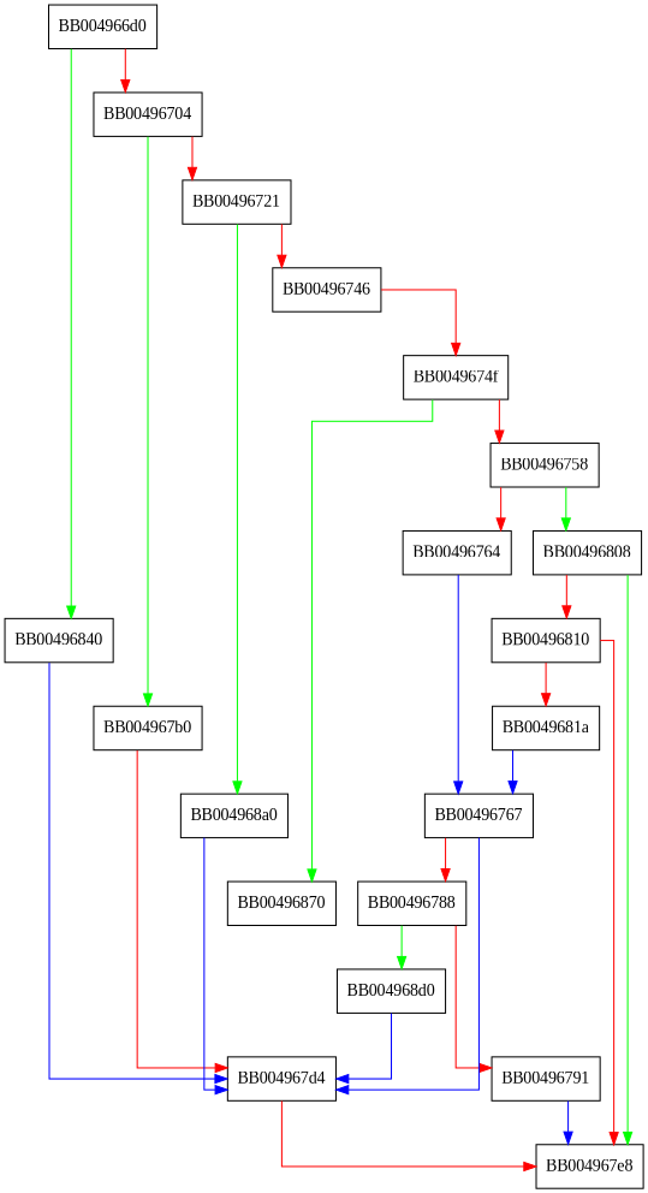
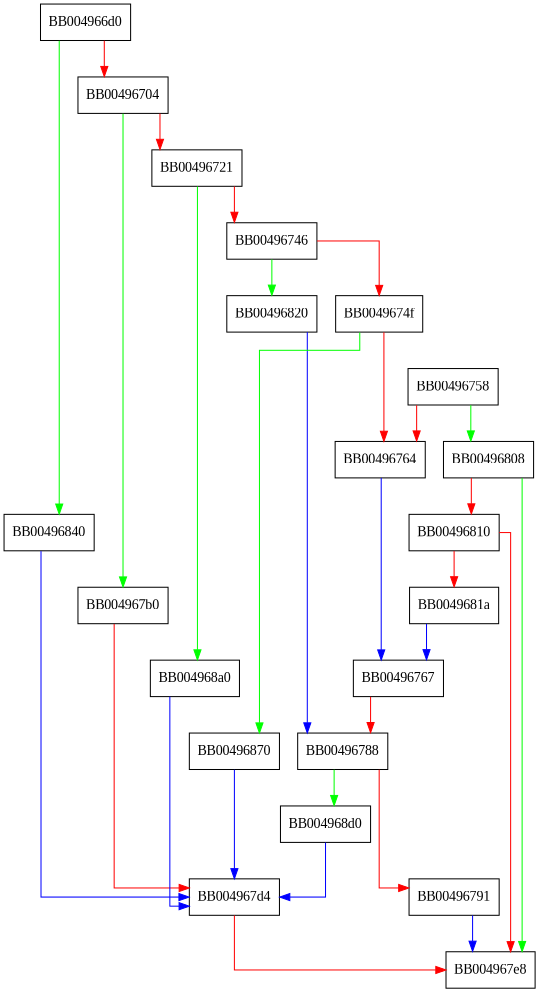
  digraph {
    fontname="Liberation Serif"
    splines=ortho
    node [fontname="Liberation Serif" shape=box]
    edge [color=red fontname="Liberation Serif"]
    BB004966d0
    BB00496840
    BB00496704
    BB004967d4
    BB004967b0
    BB00496721
    BB004967e8
    BB004968a0
    BB00496746
+   BB00496820
    BB0049674f
    BB00496788
    BB00496870
    BB00496758
    BB004968d0
    BB00496791
    BB00496808
    BB00496764
    BB00496810
    BB00496767
    BB0049681a
    BB004966d0 -> BB00496840 [color=green]
    BB004966d0 -> BB00496704
    BB00496840 -> BB004967d4 [color=blue]
    BB00496704 -> BB004967b0 [color=green]
    BB00496704 -> BB00496721
    BB004967d4 -> BB004967e8
    BB004967b0 -> BB004967d4
    BB00496721 -> BB004968a0 [color=green]
    BB00496721 -> BB00496746
    BB004968a0 -> BB004967d4 [color=blue]
+   BB00496746 -> BB00496820 [color=green]
    BB00496746 -> BB0049674f
+   BB00496820 -> BB00496788 [color=blue]
    BB0049674f -> BB00496870 [color=green]
-   BB0049674f -> BB00496758
+   BB0049674f -> BB00496764
    BB00496788 -> BB004968d0 [color=green]
    BB00496788 -> BB00496791
-   BB00496767 -> BB004967d4 [color=blue]
+   BB00496870 -> BB004967d4 [color=blue]
    BB00496758 -> BB00496808 [color=green]
    BB00496758 -> BB00496764
    BB004968d0 -> BB004967d4 [color=blue]
    BB00496791 -> BB004967e8 [color=blue]
    BB00496808 -> BB004967e8 [color=green]
    BB00496808 -> BB00496810
    BB00496764 -> BB00496767 [color=blue]
    BB00496810 -> BB004967e8
    BB00496810 -> BB0049681a
    BB00496767 -> BB00496788
    BB0049681a -> BB00496767 [color=blue]
  }
